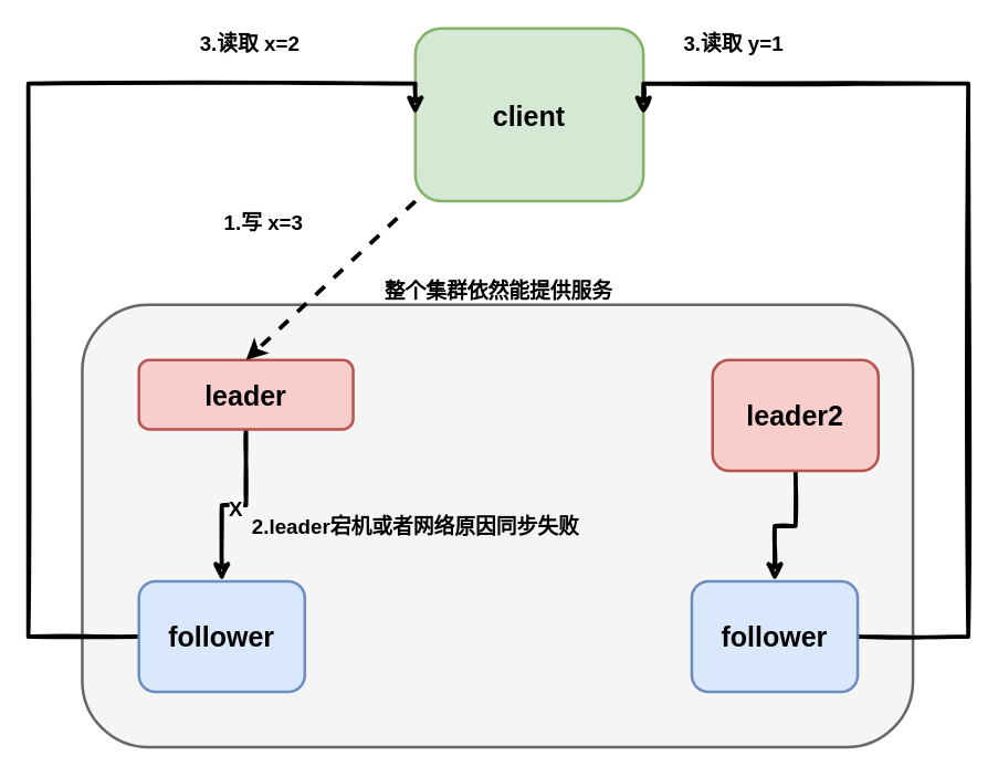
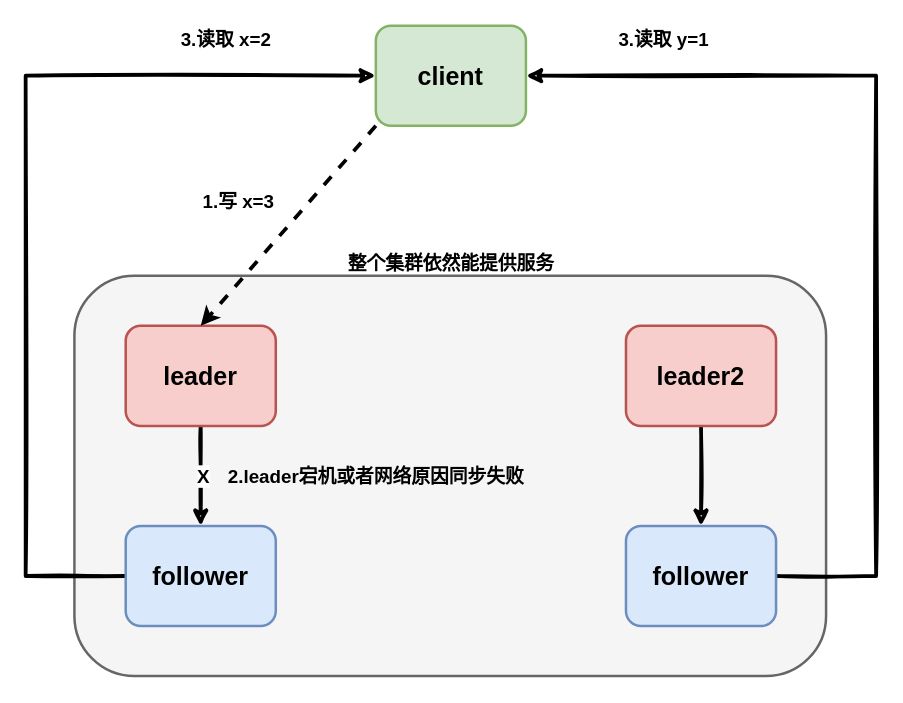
  <mxCell id="0" />
  <mxCell id="1" parent="0" />
  <mxCell id="2" value="" style="rounded=1;whiteSpace=wrap;html=1;strokeWidth=2;fillWeight=4;hachureGap=8;hachureAngle=45;fillColor=#f5f5f5;sketch=0;strokeColor=#666666;fontColor=#333333;fontSize=15;" vertex="1" parent="1"><mxGeometry x="59" y="220" width="601" height="320" as="geometry" /></mxCell>
- <mxCell id="3" value="client" style="rounded=1;whiteSpace=wrap;html=1;strokeWidth=2;fillWeight=4;hachureGap=8;hachureAngle=45;fillColor=#d5e8d4;sketch=0;strokeColor=#82b366;fontSize=20;fontStyle=1" vertex="1" parent="1"><mxGeometry x="300" y="20" width="165" height="125" as="geometry" /></mxCell>
+ <mxCell id="3" value="client" style="rounded=1;whiteSpace=wrap;html=1;strokeWidth=2;fillWeight=4;hachureGap=8;hachureAngle=45;fillColor=#d5e8d4;sketch=0;strokeColor=#82b366;fontSize=20;fontStyle=1" vertex="1" parent="1"><mxGeometry x="300" y="20" width="120" height="80" as="geometry" /></mxCell>
  <mxCell id="4" style="edgeStyle=orthogonalEdgeStyle;rounded=0;orthogonalLoop=1;jettySize=auto;html=1;fontSize=15;strokeWidth=3;labelBackgroundColor=none;sketch=1;" edge="1" parent="1" source="6" target="8"><mxGeometry relative="1" as="geometry" /></mxCell>
  <mxCell id="5" value="&lt;font style=&quot;font-size: 15px;&quot;&gt;&lt;b&gt;X&lt;/b&gt;&lt;/font&gt;" style="edgeLabel;html=1;align=center;verticalAlign=middle;resizable=0;points=[];" vertex="1" connectable="0" parent="4"><mxGeometry x="-0.014" y="1" relative="1" as="geometry"><mxPoint as="offset" /></mxGeometry></mxCell>
- <mxCell id="6" value="leader" style="rounded=1;whiteSpace=wrap;html=1;strokeWidth=2;fillWeight=4;hachureGap=8;hachureAngle=45;fillColor=#f8cecc;sketch=0;strokeColor=#b85450;fontSize=20;fontStyle=1" vertex="1" parent="1"><mxGeometry x="100" y="260" width="155" height="50" as="geometry" /></mxCell>
+ <mxCell id="6" value="leader" style="rounded=1;whiteSpace=wrap;html=1;strokeWidth=2;fillWeight=4;hachureGap=8;hachureAngle=45;fillColor=#f8cecc;sketch=0;strokeColor=#b85450;fontSize=20;fontStyle=1" vertex="1" parent="1"><mxGeometry x="100" y="260" width="120" height="80" as="geometry" /></mxCell>
  <mxCell id="7" style="edgeStyle=orthogonalEdgeStyle;rounded=0;orthogonalLoop=1;jettySize=auto;html=1;entryX=0;entryY=0.5;entryDx=0;entryDy=0;labelBackgroundColor=none;strokeWidth=3;fontSize=15;fontColor=#000000;sketch=1;" edge="1" parent="1" source="8" target="3"><mxGeometry relative="1" as="geometry"><Array as="points"><mxPoint x="20" y="460" /><mxPoint x="20" y="60" /></Array></mxGeometry></mxCell>
  <mxCell id="8" value="follower" style="rounded=1;whiteSpace=wrap;html=1;strokeWidth=2;fillWeight=4;hachureGap=8;hachureAngle=45;fillColor=#dae8fc;sketch=0;strokeColor=#6c8ebf;fontSize=20;fontStyle=1" vertex="1" parent="1"><mxGeometry x="100" y="420" width="120" height="80" as="geometry" /></mxCell>
  <mxCell id="9" value="" style="endArrow=classic;html=1;rounded=0;entryX=0.5;entryY=0;entryDx=0;entryDy=0;exitX=0;exitY=1;exitDx=0;exitDy=0;fontSize=15;strokeWidth=3;dashed=1;" edge="1" parent="1" source="3" target="6"><mxGeometry width="50" height="50" relative="1" as="geometry"><mxPoint x="290" y="110" as="sourcePoint" /><mxPoint x="130" y="10" as="targetPoint" /></mxGeometry></mxCell>
  <mxCell id="10" value="1.写 x=3" style="text;strokeColor=none;fillColor=none;html=1;fontSize=15;fontStyle=1;verticalAlign=middle;align=center;sketch=0;" vertex="1" parent="1"><mxGeometry x="140" y="140" width="100" height="40" as="geometry" /></mxCell>
  <mxCell id="11" value="3.读取 y=1" style="text;strokeColor=none;fillColor=none;html=1;fontSize=15;fontStyle=1;verticalAlign=middle;align=center;sketch=0;" vertex="1" parent="1"><mxGeometry x="480" y="30" width="100" as="geometry" /></mxCell>
  <mxCell id="12" value="2.leader宕机或者网络原因同步失败" style="text;strokeColor=none;fillColor=none;html=1;fontSize=15;fontStyle=1;verticalAlign=middle;align=center;labelBackgroundColor=none;" vertex="1" parent="1"><mxGeometry x="250" y="360" width="100" height="40" as="geometry" /></mxCell>
  <mxCell id="13" value="整个集群依然能提供服务" style="text;strokeColor=none;fillColor=none;html=1;fontSize=15;fontStyle=1;verticalAlign=middle;align=center;labelBackgroundColor=none;" vertex="1" parent="1"><mxGeometry x="310" y="190" width="100" height="40" as="geometry" /></mxCell>
  <mxCell id="14" style="edgeStyle=orthogonalEdgeStyle;rounded=0;orthogonalLoop=1;jettySize=auto;html=1;fontSize=15;strokeWidth=3;sketch=1;" edge="1" parent="1" source="15" target="17"><mxGeometry relative="1" as="geometry" /></mxCell>
- <mxCell id="15" value="leader2" style="rounded=1;whiteSpace=wrap;html=1;strokeWidth=2;fillWeight=4;hachureGap=8;hachureAngle=45;fillColor=#f8cecc;sketch=0;strokeColor=#b85450;fontSize=20;fontStyle=1" vertex="1" parent="1"><mxGeometry x="515" y="260" width="120" height="80" as="geometry" /></mxCell>
+ <mxCell id="15" value="leader2" style="rounded=1;whiteSpace=wrap;html=1;strokeWidth=2;fillWeight=4;hachureGap=8;hachureAngle=45;fillColor=#f8cecc;sketch=0;strokeColor=#b85450;fontSize=20;fontStyle=1" vertex="1" parent="1"><mxGeometry x="500" y="260" width="120" height="80" as="geometry" /></mxCell>
  <mxCell id="16" style="edgeStyle=orthogonalEdgeStyle;rounded=0;orthogonalLoop=1;jettySize=auto;html=1;entryX=1;entryY=0.5;entryDx=0;entryDy=0;labelBackgroundColor=none;strokeWidth=3;fontSize=15;fontColor=#000000;sketch=1;" edge="1" parent="1" source="17" target="3"><mxGeometry relative="1" as="geometry"><Array as="points"><mxPoint x="700" y="460" /><mxPoint x="700" y="60" /></Array></mxGeometry></mxCell>
  <mxCell id="17" value="follower" style="rounded=1;whiteSpace=wrap;html=1;strokeWidth=2;fillWeight=4;hachureGap=8;hachureAngle=45;fillColor=#dae8fc;sketch=0;strokeColor=#6c8ebf;fontSize=20;fontStyle=1" vertex="1" parent="1"><mxGeometry x="500" y="420" width="120" height="80" as="geometry" /></mxCell>
  <mxCell id="18" value="3.读取 x=2" style="text;strokeColor=none;fillColor=none;html=1;fontSize=15;fontStyle=1;verticalAlign=middle;align=center;sketch=0;" vertex="1" parent="1"><mxGeometry x="130" y="30" width="100" as="geometry" /></mxCell>
